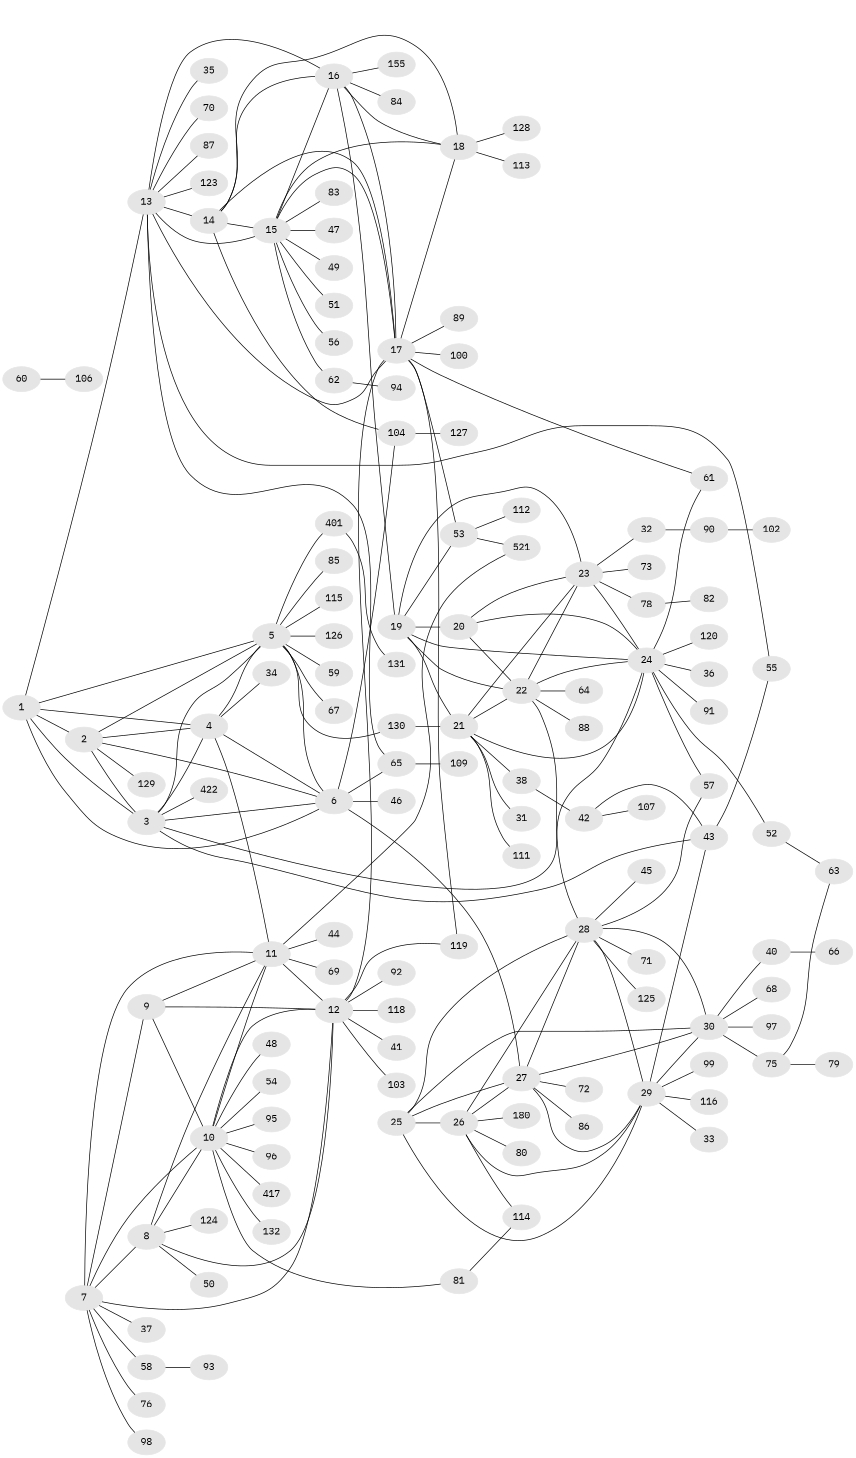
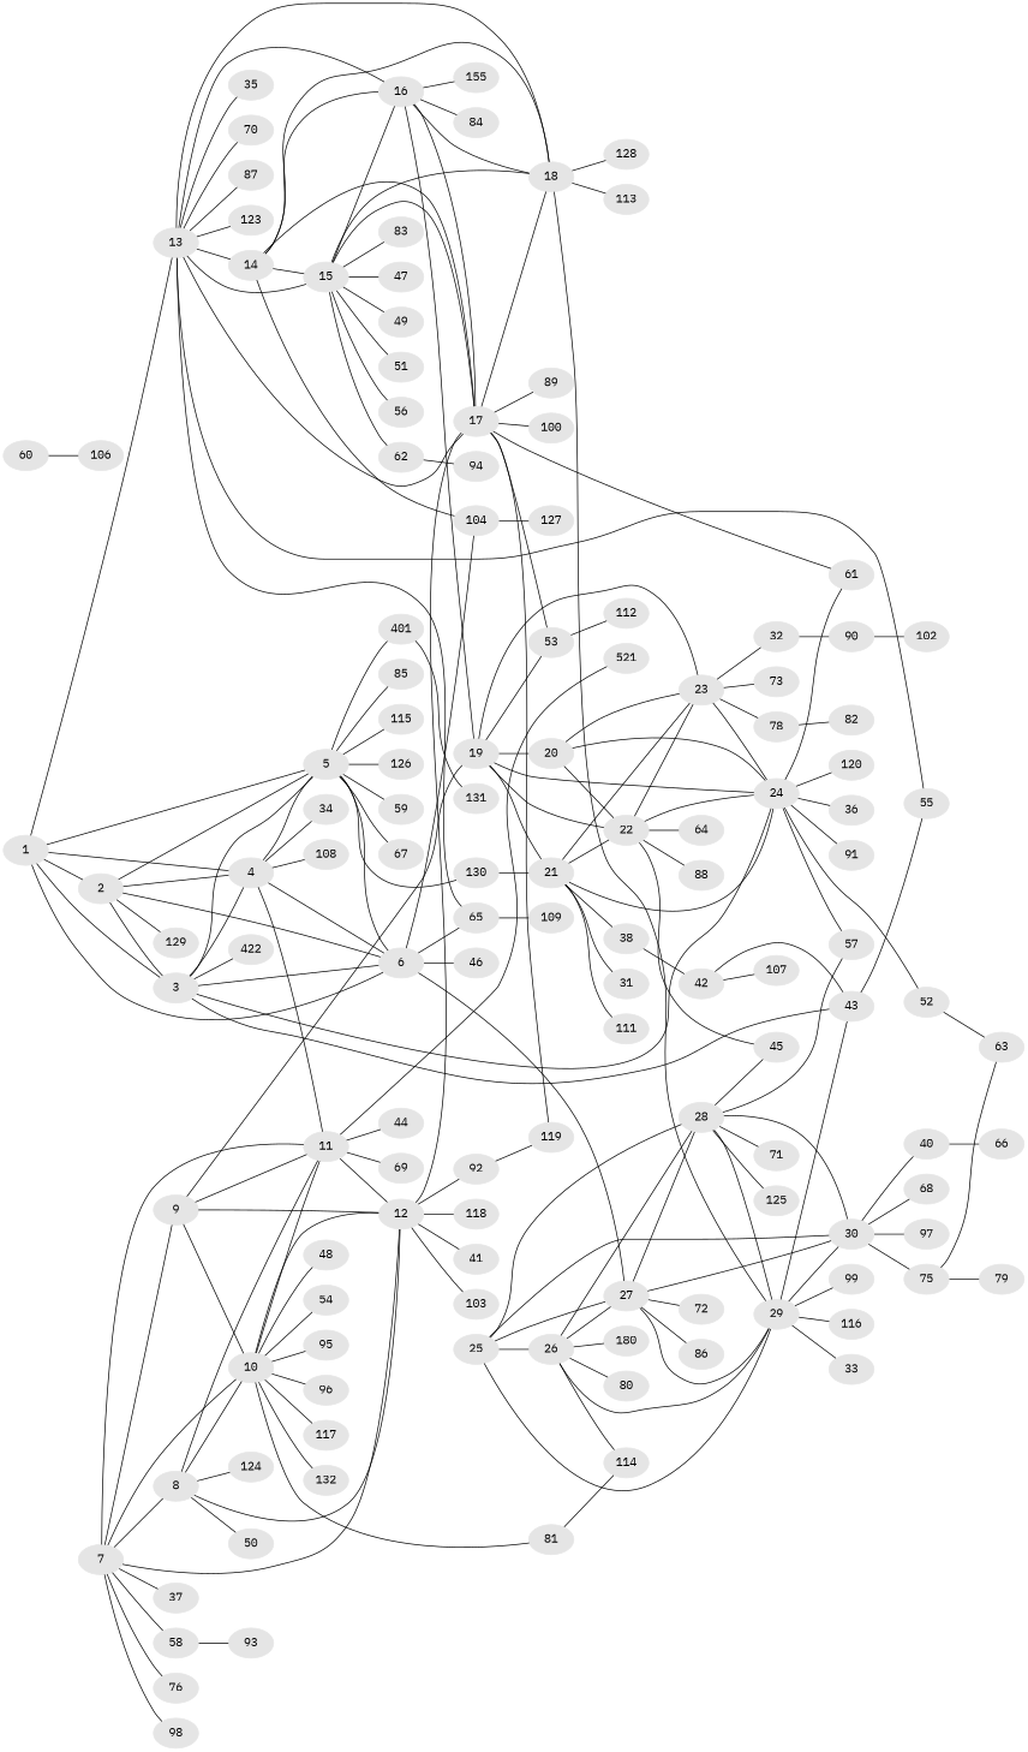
  graph {
    fontname="IBM Plex Mono"
    rankdir=LR
    node [color=gray90 fontname="IBM Plex Mono" style=filled]
    edge [fontname="IBM Plex Mono"]
    1
    2
    3
    4
    5
    6
    13
    129
    24
    43
    n11 [label=422]
    11
    34
+   108
    59
    67
    85
    n18 [label=401]
    115
    126
    130
    27
    46
    65
    104
    17
    14
    15
    16
    18
    35
    55
    70
    87
    123
    61
    36
    52
    57
    91
    120
    12
    44
    69
    n45 [label=521]
    131
    21
    29
    28
    30
    72
    86
    109
    127
    7
    8
    9
    10
    37
    58
    76
    98
    50
    124
    19
    48
    54
    81
    95
    96
-   117 [label=417]
+   117
    132
    41
    92
    103
    118
    119
    93
    53
    20
    22
    23
    26
    80
    n85 [label=180]
    114
    89
    100
    47
    49
    51
    56
    62
    83
    84
    n96 [label=155]
    113
    128
    94
    112
    33
    99
    116
    31
    38
    111
    64
    88
    32
    73
    78
    42
    45
    71
    125
    90
    82
    63
    25
    40
    68
    75
    97
    66
    79
    102
    107
    60
    106
    1 -- 2
    1 -- 3
    1 -- 4
    1 -- 5
    1 -- 6
    1 -- 13
    2 -- 3
    2 -- 4
    2 -- 5
    2 -- 6
    2 -- 129
    3 -- 4
    3 -- 5
    3 -- 6
    3 -- 24
    3 -- 43
    3 -- n11
    4 -- 5
    4 -- 6
    4 -- 11
    4 -- 34
+   4 -- 108
    5 -- 6
    5 -- 59
    5 -- 67
    5 -- 85
    5 -- n18
    5 -- 115
    5 -- 126
    5 -- 130
    6 -- 27
    6 -- 46
    6 -- 65
    6 -- 104
    13 -- 65
    13 -- 17
    13 -- 14
    13 -- 15
    13 -- 16
+   13 -- 18
    13 -- 35
    13 -- 55
    13 -- 70
    13 -- 87
    13 -- 123
    24 -- 61
    24 -- 36
    24 -- 52
    24 -- 57
    24 -- 91
    24 -- 120
    43 -- 55
    11 -- 12
    11 -- 44
    11 -- 69
    11 -- n45
    n18 -- 131
    130 -- 21
    27 -- 29
    27 -- 28
    27 -- 30
    27 -- 72
    27 -- 86
    65 -- 109
    104 -- 127
    17 -- 18
    17 -- 61
    17 -- 119
    17 -- 53
    17 -- 89
    17 -- 100
    14 -- 104
    14 -- 17
    14 -- 15
    14 -- 16
    14 -- 18
    15 -- 17
    15 -- 16
    15 -- 18
    15 -- 47
    15 -- 49
    15 -- 51
    15 -- 56
    15 -- 62
    15 -- 83
    16 -- 17
    16 -- 18
    16 -- 19
    16 -- 84
    16 -- n96
+   18 -- 29
    18 -- 113
    18 -- 128
    52 -- 63
    12 -- 17
    12 -- 41
    12 -- 92
    12 -- 103
    12 -- 118
-   12 -- 119
+   92 -- 119
    21 -- 24
    21 -- 22
    21 -- 23
    21 -- 31
    21 -- 38
    21 -- 111
    29 -- 43
    29 -- 30
    29 -- 33
    29 -- 99
    29 -- 116
    28 -- 57
    28 -- 29
    28 -- 30
    28 -- 45
    28 -- 71
    28 -- 125
    30 -- 40
    30 -- 68
    30 -- 75
    30 -- 97
    7 -- 11
    7 -- 12
    7 -- 8
    7 -- 9
    7 -- 10
    7 -- 37
    7 -- 58
    7 -- 76
    7 -- 98
    8 -- 11
    8 -- 12
    8 -- 10
    8 -- 50
    8 -- 124
    9 -- 11
    9 -- 12
    9 -- 10
+   9 -- 19
    10 -- 11
    10 -- 12
    10 -- 48
    10 -- 54
    10 -- 81
    10 -- 95
    10 -- 96
    10 -- 117
    10 -- 132
    58 -- 93
    19 -- 24
    19 -- 21
    19 -- 53
    19 -- 20
    19 -- 22
    19 -- 23
    81 -- 114
-   53 -- n45
    53 -- 112
    20 -- 24
    20 -- 22
    20 -- 23
    22 -- 24
-   22 -- 28
+   22 -- 45
    22 -- 23
    22 -- 64
    22 -- 88
    23 -- 24
    23 -- 32
    23 -- 73
    23 -- 78
    26 -- 27
    26 -- 29
    26 -- 28
    26 -- 80
    26 -- n85
    26 -- 114
    62 -- 94
    38 -- 42
    32 -- 90
    78 -- 82
    42 -- 43
    42 -- 107
    90 -- 102
    25 -- 27
    25 -- 29
    25 -- 28
    25 -- 30
    25 -- 26
    40 -- 66
    75 -- 63
    75 -- 79
    60 -- 106
  }
